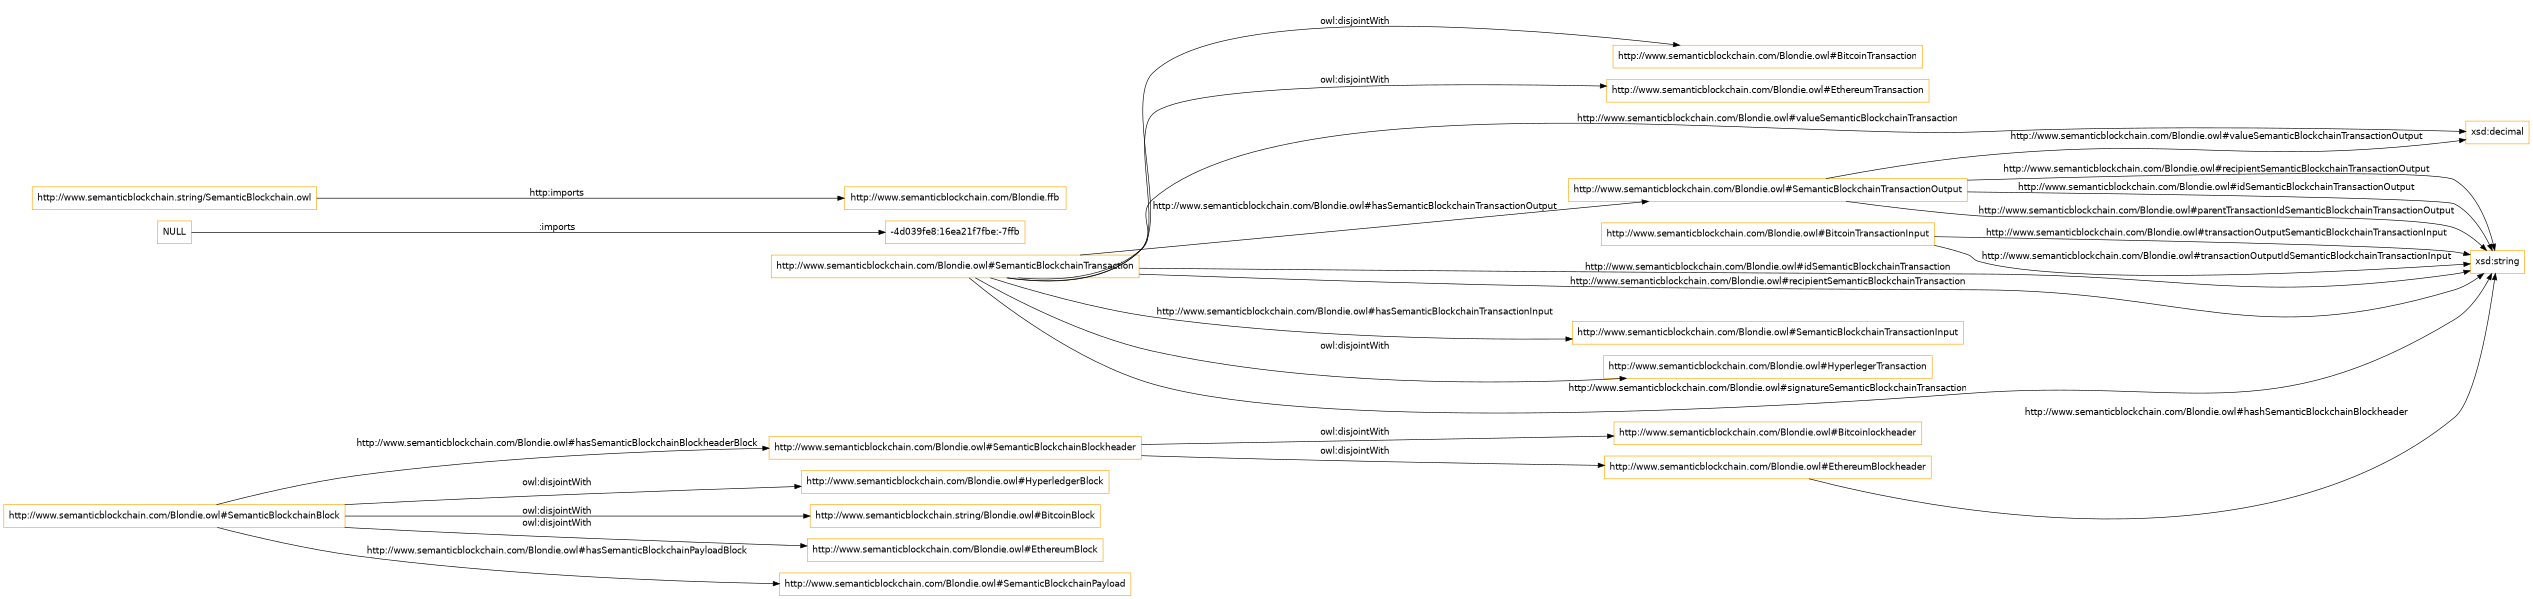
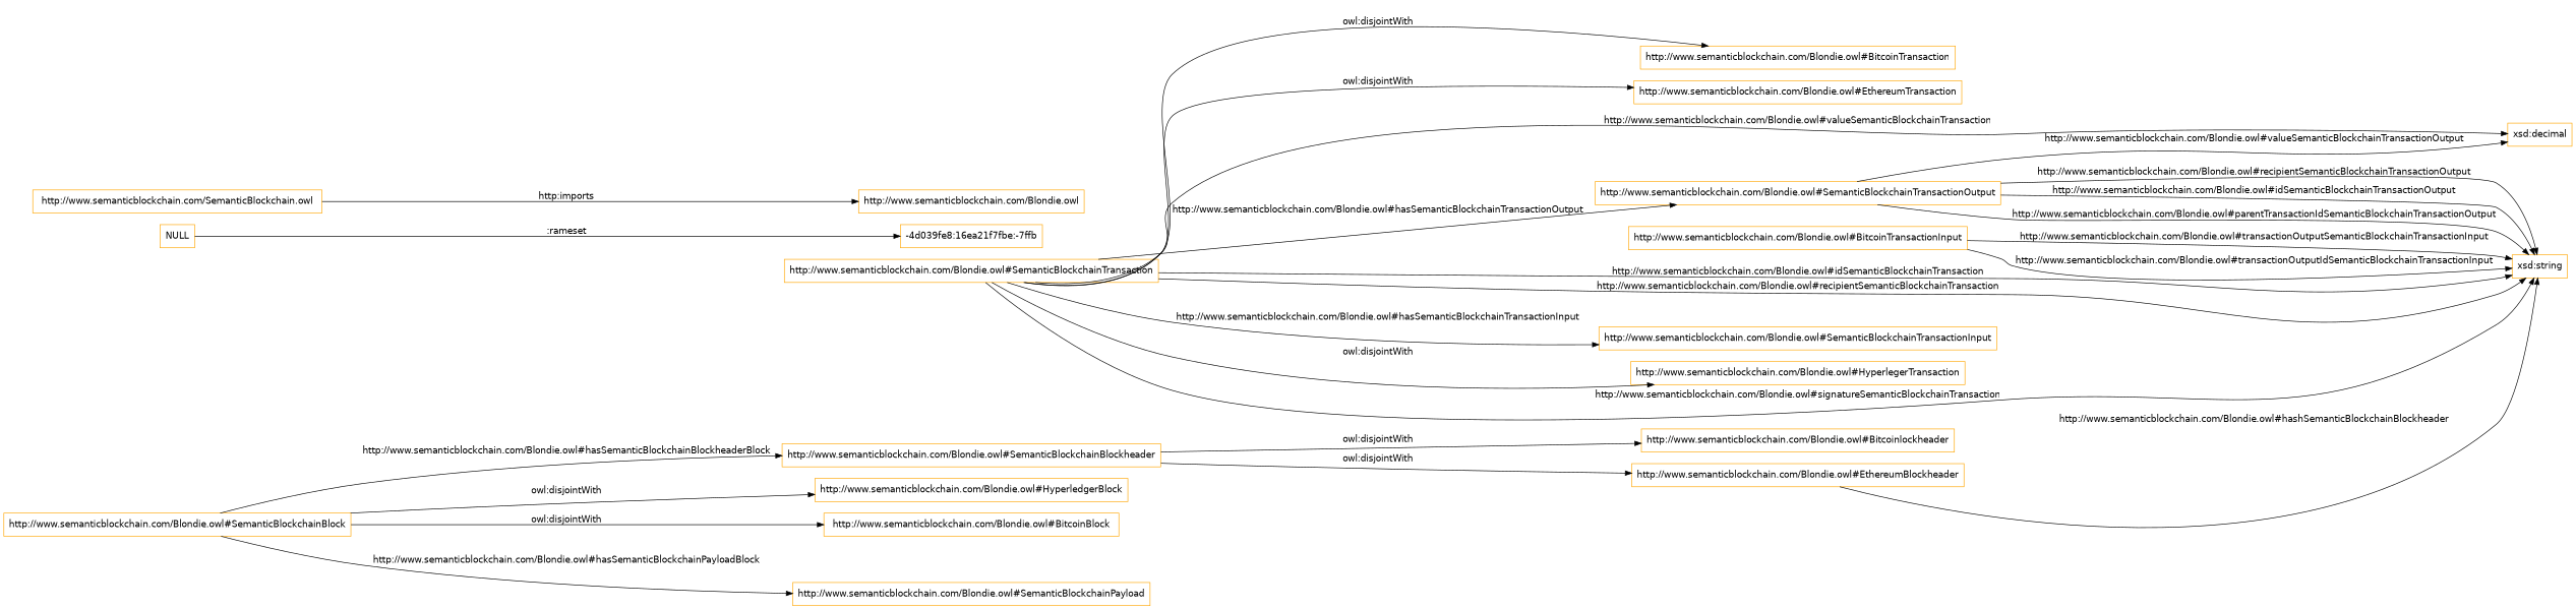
  digraph {
    fontname="DejaVu Sans"
    rankdir=LR
    node [color=orange fontname="DejaVu Sans" shape=rectangle]
    edge [fontname="DejaVu Sans"]
    "http://www.semanticblockchain.com/Blondie.owl#SemanticBlockchainTransactionOutput"
    "xsd:decimal"
    "xsd:string"
    "http://www.semanticblockchain.com/Blondie.owl#SemanticBlockchainTransaction"
    "http://www.semanticblockchain.com/Blondie.owl#SemanticBlockchainTransactionInput"
    "http://www.semanticblockchain.com/Blondie.owl#HyperlegerTransaction"
    "http://www.semanticblockchain.com/Blondie.owl#BitcoinTransaction"
    "http://www.semanticblockchain.com/Blondie.owl#EthereumTransaction"
    "http://www.semanticblockchain.com/Blondie.owl#SemanticBlockchainBlock"
    "http://www.semanticblockchain.com/Blondie.owl#SemanticBlockchainBlockheader"
    "http://www.semanticblockchain.com/Blondie.owl#HyperledgerBlock"
-   "http://www.semanticblockchain.com/Blondie.owl#BitcoinBlock" [label="http://www.semanticblockchain.string/Blondie.owl#BitcoinBlock"]
-   "http://www.semanticblockchain.com/Blondie.owl#EthereumBlock"
+   "http://www.semanticblockchain.com/Blondie.owl#BitcoinBlock"
    "http://www.semanticblockchain.com/Blondie.owl#SemanticBlockchainPayload"
    "http://www.semanticblockchain.com/Blondie.owl#EthereumBlockheader"
    "http://www.semanticblockchain.com/Blondie.owl#Bitcoinlockheader"
    NULL
    "-4d039fe8:16ea21f7fbe:-7ffb"
-   "http://www.semanticblockchain.com/SemanticBlockchain.owl" [label="http://www.semanticblockchain.string/SemanticBlockchain.owl"]
-   "http://www.semanticblockchain.com/Blondie.owl" [label="http://www.semanticblockchain.com/Blondie.ffb"]
+   "http://www.semanticblockchain.com/SemanticBlockchain.owl"
+   "http://www.semanticblockchain.com/Blondie.owl"
    "http://www.semanticblockchain.com/Blondie.owl#BitcoinTransactionInput"
    "http://www.semanticblockchain.com/Blondie.owl#SemanticBlockchainTransactionOutput" -> "xsd:decimal" [label="http://www.semanticblockchain.com/Blondie.owl#valueSemanticBlockchainTransactionOutput"]
    "http://www.semanticblockchain.com/Blondie.owl#SemanticBlockchainTransactionOutput" -> "xsd:string" [label="http://www.semanticblockchain.com/Blondie.owl#recipientSemanticBlockchainTransactionOutput"]
    "http://www.semanticblockchain.com/Blondie.owl#SemanticBlockchainTransactionOutput" -> "xsd:string" [label="http://www.semanticblockchain.com/Blondie.owl#idSemanticBlockchainTransactionOutput"]
    "http://www.semanticblockchain.com/Blondie.owl#SemanticBlockchainTransactionOutput" -> "xsd:string" [label="http://www.semanticblockchain.com/Blondie.owl#parentTransactionIdSemanticBlockchainTransactionOutput"]
    "http://www.semanticblockchain.com/Blondie.owl#SemanticBlockchainTransaction" -> "http://www.semanticblockchain.com/Blondie.owl#SemanticBlockchainTransactionOutput" [label="http://www.semanticblockchain.com/Blondie.owl#hasSemanticBlockchainTransactionOutput"]
    "http://www.semanticblockchain.com/Blondie.owl#SemanticBlockchainTransaction" -> "xsd:decimal" [label="http://www.semanticblockchain.com/Blondie.owl#valueSemanticBlockchainTransaction"]
    "http://www.semanticblockchain.com/Blondie.owl#SemanticBlockchainTransaction" -> "xsd:string" [label="http://www.semanticblockchain.com/Blondie.owl#idSemanticBlockchainTransaction"]
    "http://www.semanticblockchain.com/Blondie.owl#SemanticBlockchainTransaction" -> "xsd:string" [label="http://www.semanticblockchain.com/Blondie.owl#recipientSemanticBlockchainTransaction"]
    "http://www.semanticblockchain.com/Blondie.owl#SemanticBlockchainTransaction" -> "xsd:string" [label="http://www.semanticblockchain.com/Blondie.owl#signatureSemanticBlockchainTransaction"]
    "http://www.semanticblockchain.com/Blondie.owl#SemanticBlockchainTransaction" -> "http://www.semanticblockchain.com/Blondie.owl#SemanticBlockchainTransactionInput" [label="http://www.semanticblockchain.com/Blondie.owl#hasSemanticBlockchainTransactionInput"]
    "http://www.semanticblockchain.com/Blondie.owl#SemanticBlockchainTransaction" -> "http://www.semanticblockchain.com/Blondie.owl#HyperlegerTransaction" [label="owl:disjointWith"]
    "http://www.semanticblockchain.com/Blondie.owl#SemanticBlockchainTransaction" -> "http://www.semanticblockchain.com/Blondie.owl#BitcoinTransaction" [label="owl:disjointWith"]
    "http://www.semanticblockchain.com/Blondie.owl#SemanticBlockchainTransaction" -> "http://www.semanticblockchain.com/Blondie.owl#EthereumTransaction" [label="owl:disjointWith"]
    "http://www.semanticblockchain.com/Blondie.owl#SemanticBlockchainBlock" -> "http://www.semanticblockchain.com/Blondie.owl#SemanticBlockchainBlockheader" [label="http://www.semanticblockchain.com/Blondie.owl#hasSemanticBlockchainBlockheaderBlock"]
    "http://www.semanticblockchain.com/Blondie.owl#SemanticBlockchainBlock" -> "http://www.semanticblockchain.com/Blondie.owl#HyperledgerBlock" [label="owl:disjointWith"]
    "http://www.semanticblockchain.com/Blondie.owl#SemanticBlockchainBlock" -> "http://www.semanticblockchain.com/Blondie.owl#BitcoinBlock" [label="owl:disjointWith"]
-   "http://www.semanticblockchain.com/Blondie.owl#SemanticBlockchainBlock" -> "http://www.semanticblockchain.com/Blondie.owl#EthereumBlock" [label="owl:disjointWith"]
    "http://www.semanticblockchain.com/Blondie.owl#SemanticBlockchainBlock" -> "http://www.semanticblockchain.com/Blondie.owl#SemanticBlockchainPayload" [label="http://www.semanticblockchain.com/Blondie.owl#hasSemanticBlockchainPayloadBlock"]
    "http://www.semanticblockchain.com/Blondie.owl#SemanticBlockchainBlockheader" -> "http://www.semanticblockchain.com/Blondie.owl#EthereumBlockheader" [label="owl:disjointWith"]
    "http://www.semanticblockchain.com/Blondie.owl#SemanticBlockchainBlockheader" -> "http://www.semanticblockchain.com/Blondie.owl#Bitcoinlockheader" [label="owl:disjointWith"]
    "http://www.semanticblockchain.com/Blondie.owl#EthereumBlockheader" -> "xsd:string" [label="http://www.semanticblockchain.com/Blondie.owl#hashSemanticBlockchainBlockheader"]
-   NULL -> "-4d039fe8:16ea21f7fbe:-7ffb" [label=":imports"]
+   NULL -> "-4d039fe8:16ea21f7fbe:-7ffb" [label=":rameset"]
    "http://www.semanticblockchain.com/SemanticBlockchain.owl" -> "http://www.semanticblockchain.com/Blondie.owl" [label="http:imports"]
    "http://www.semanticblockchain.com/Blondie.owl#BitcoinTransactionInput" -> "xsd:string" [label="http://www.semanticblockchain.com/Blondie.owl#transactionOutputIdSemanticBlockchainTransactionInput"]
    "http://www.semanticblockchain.com/Blondie.owl#BitcoinTransactionInput" -> "xsd:string" [label="http://www.semanticblockchain.com/Blondie.owl#transactionOutputSemanticBlockchainTransactionInput"]
  }
